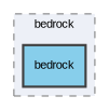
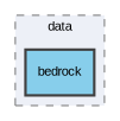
  digraph {
    compound=true
    fontname="Liberation Sans"
    n1 [color=grey25 fillcolor=skyblue fontname="Liberation Sans" fontsize=10 label=bedrock shape=box style="filled,bold,"]
    subgraph cluster_1 {
      bgcolor="#edf0f7"
      fontsize=10
-     label=bedrock
+     label=data
      pencolor=grey50
      style="filled,dashed,"
      n1
    }
  }
